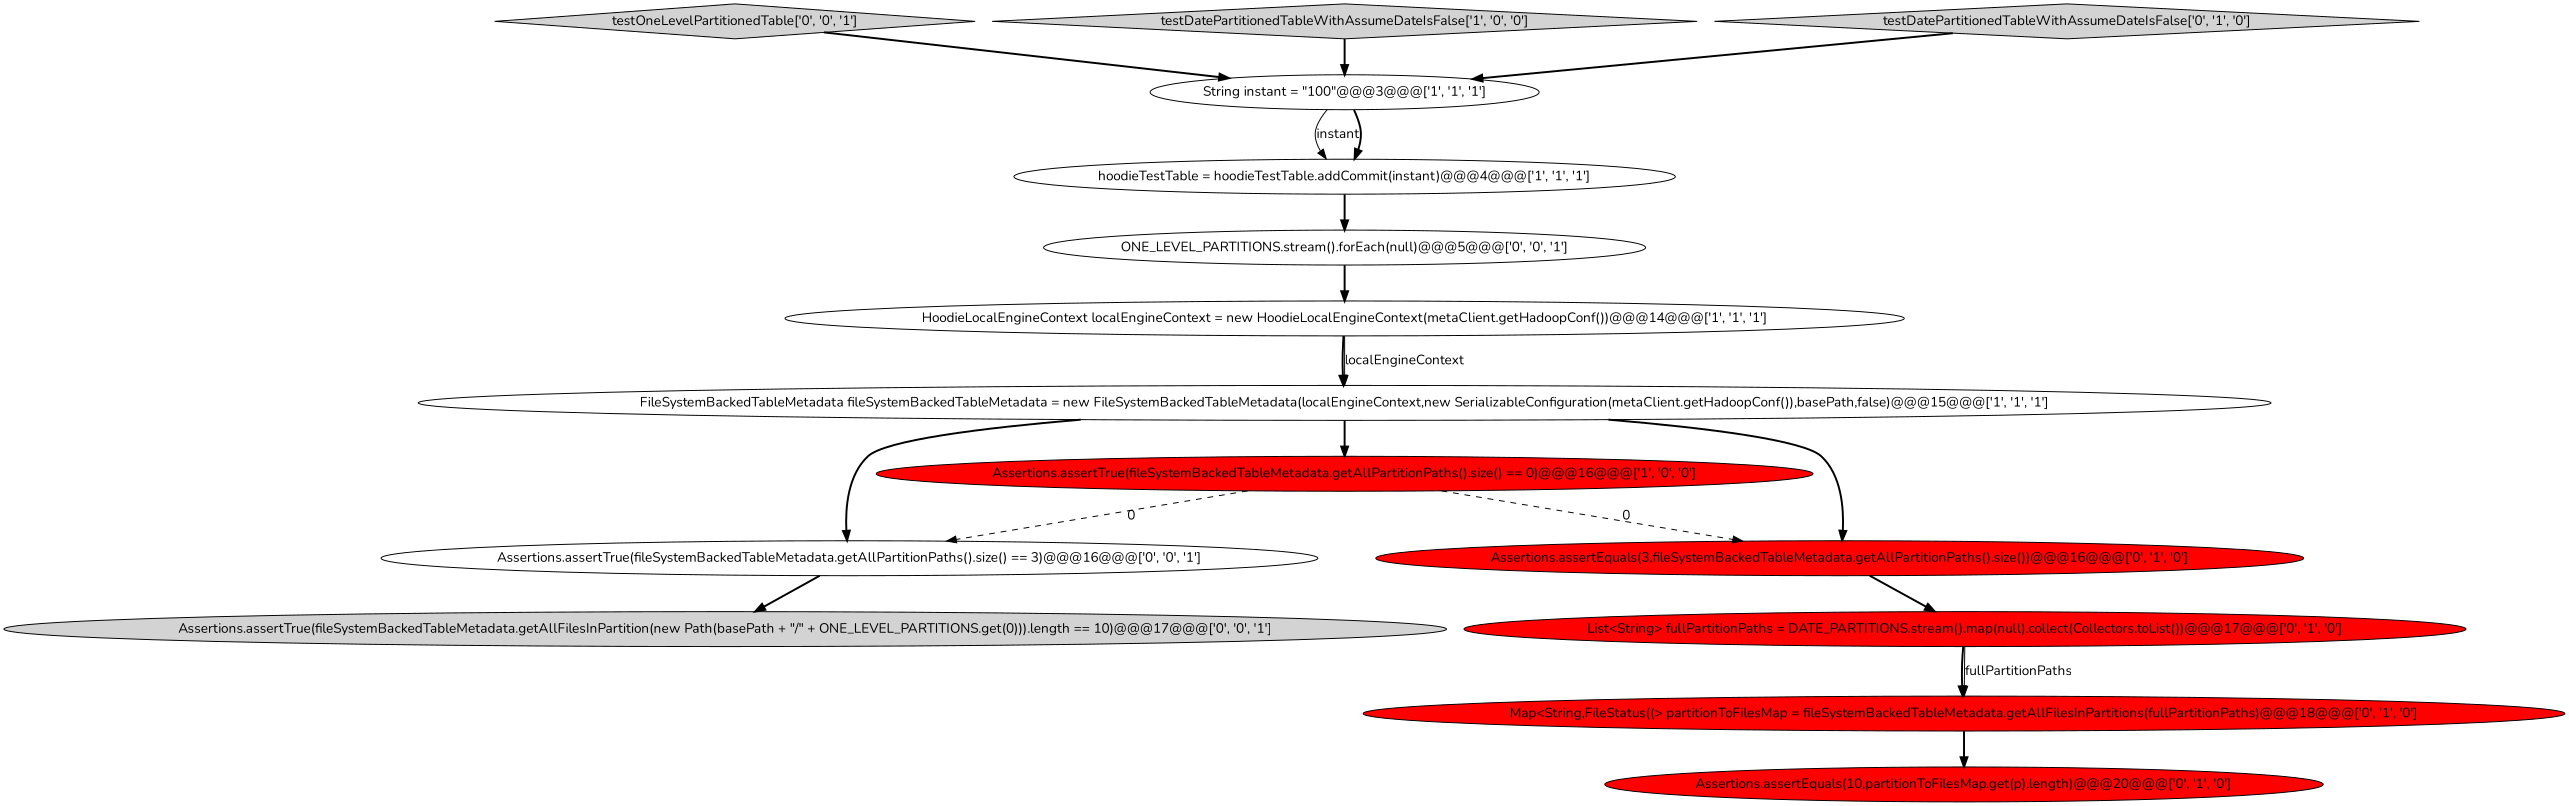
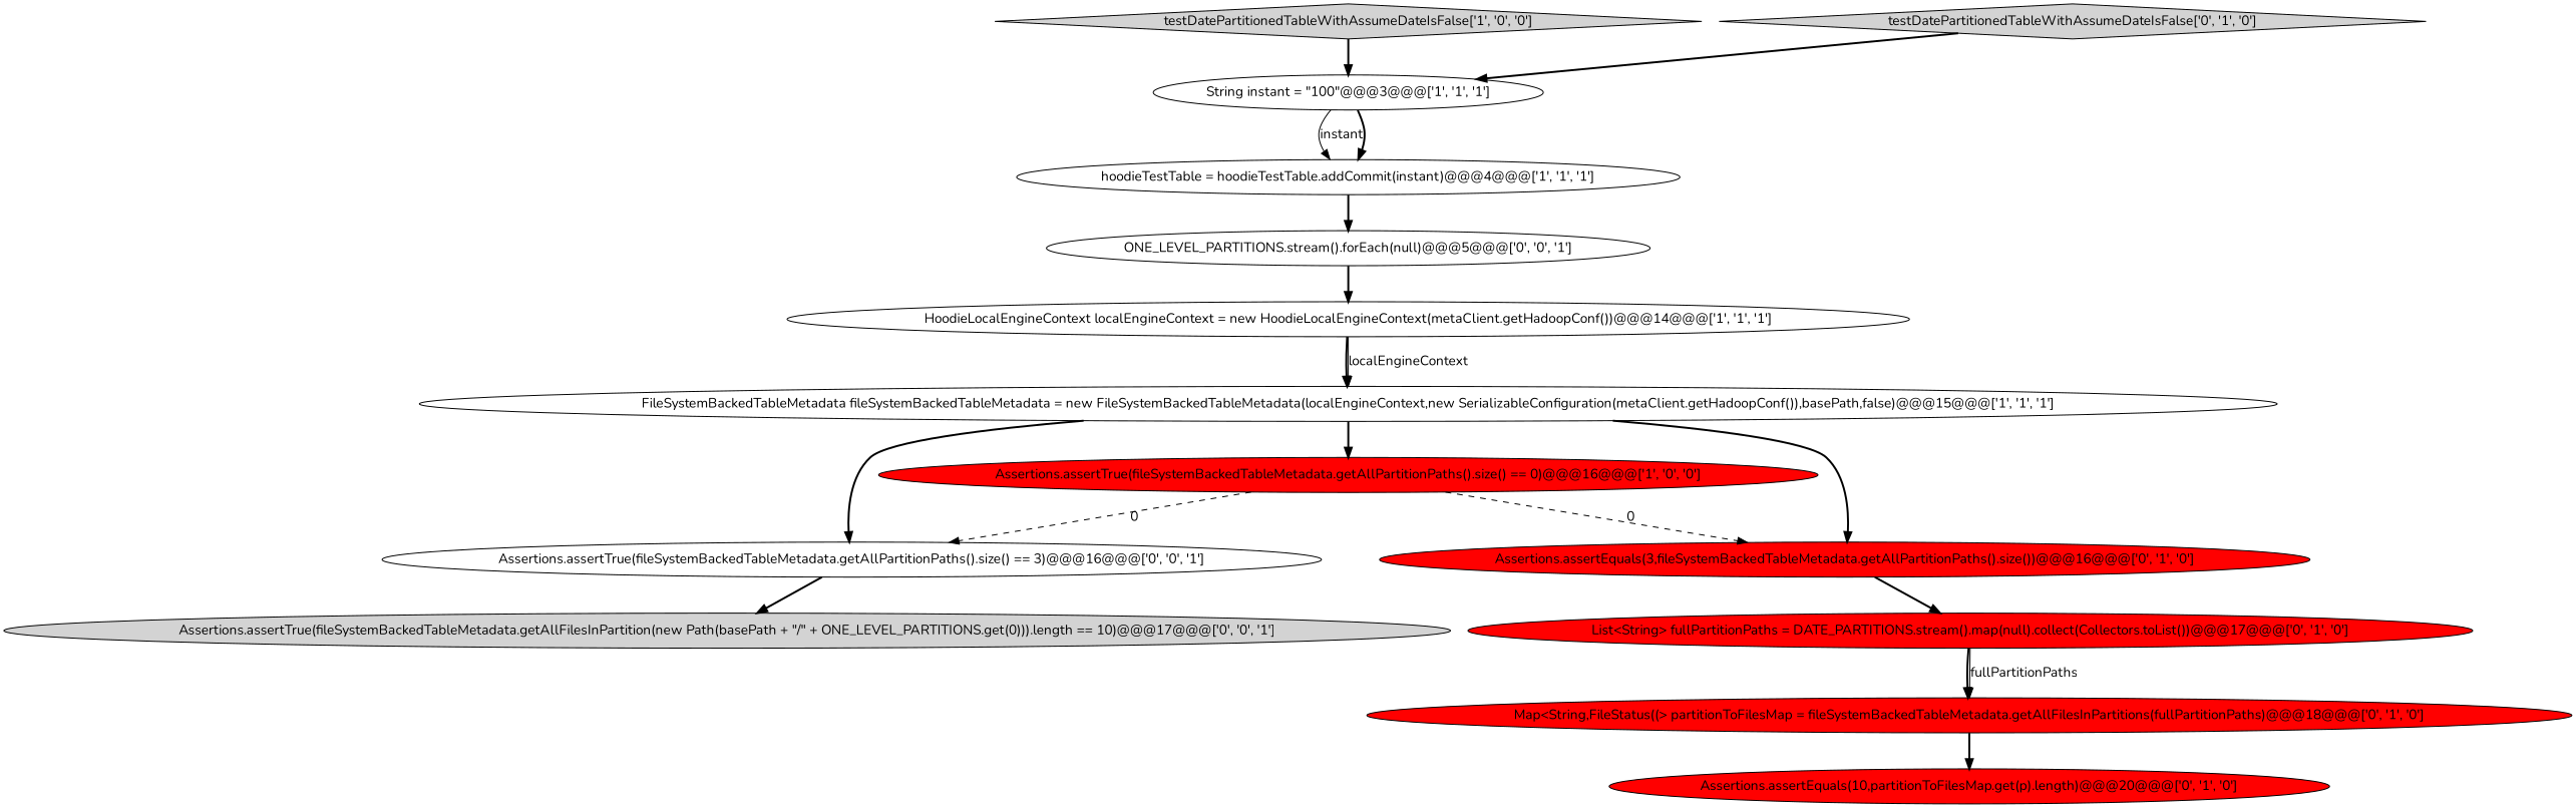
  digraph {
    fontname=Nunito
    node [fillcolor=white fontname=Nunito shape=ellipse style=filled]
    edge [fontname=Nunito style=bold]
    n1 [fillcolor=red label="Assertions.assertTrue(fileSystemBackedTableMetadata.getAllPartitionPaths().size() == 0)@@@16@@@['1', '0', '0']"]
    n2 [label="Assertions.assertTrue(fileSystemBackedTableMetadata.getAllPartitionPaths().size() == 3)@@@16@@@['0', '0', '1']"]
    n3 [fillcolor=red label="Assertions.assertEquals(3,fileSystemBackedTableMetadata.getAllPartitionPaths().size())@@@16@@@['0', '1', '0']"]
    n4 [fillcolor=lightgray label="Assertions.assertTrue(fileSystemBackedTableMetadata.getAllFilesInPartition(new Path(basePath + \"/\" + ONE_LEVEL_PARTITIONS.get(0))).length == 10)@@@17@@@['0', '0', '1']"]
    n5 [fillcolor=red label="List<String> fullPartitionPaths = DATE_PARTITIONS.stream().map(null).collect(Collectors.toList())@@@17@@@['0', '1', '0']"]
    n6 [label="FileSystemBackedTableMetadata fileSystemBackedTableMetadata = new FileSystemBackedTableMetadata(localEngineContext,new SerializableConfiguration(metaClient.getHadoopConf()),basePath,false)@@@15@@@['1', '1', '1']"]
-   n7 [fillcolor=lightgray label="testOneLevelPartitionedTable['0', '0', '1']" shape=diamond]
    n8 [label="String instant = \"100\"@@@3@@@['1', '1', '1']"]
    n9 [label="hoodieTestTable = hoodieTestTable.addCommit(instant)@@@4@@@['1', '1', '1']"]
    n10 [label="HoodieLocalEngineContext localEngineContext = new HoodieLocalEngineContext(metaClient.getHadoopConf())@@@14@@@['1', '1', '1']"]
    n11 [fillcolor=lightgray label="testDatePartitionedTableWithAssumeDateIsFalse['1', '0', '0']" shape=diamond]
    n12 [fillcolor=red label="Map<String,FileStatus((> partitionToFilesMap = fileSystemBackedTableMetadata.getAllFilesInPartitions(fullPartitionPaths)@@@18@@@['0', '1', '0']"]
    n13 [fillcolor=red label="Assertions.assertEquals(10,partitionToFilesMap.get(p).length)@@@20@@@['0', '1', '0']"]
    n14 [label="ONE_LEVEL_PARTITIONS.stream().forEach(null)@@@5@@@['0', '0', '1']"]
    n15 [fillcolor=lightgray label="testDatePartitionedTableWithAssumeDateIsFalse['0', '1', '0']" shape=diamond]
    n1 -> n2 [label=0 style=dashed]
    n1 -> n3 [label=0 style=dashed]
    n2 -> n4
    n3 -> n5
    n5 -> n12
    n5 -> n12 [label=fullPartitionPaths style=solid]
    n6 -> n1
    n6 -> n2
    n6 -> n3
-   n7 -> n8
    n8 -> n9 [label=instant style=solid]
    n8 -> n9
    n9 -> n14
    n10 -> n6
    n10 -> n6 [label=localEngineContext style=solid]
    n11 -> n8
    n12 -> n13
    n14 -> n10
    n15 -> n8
  }
